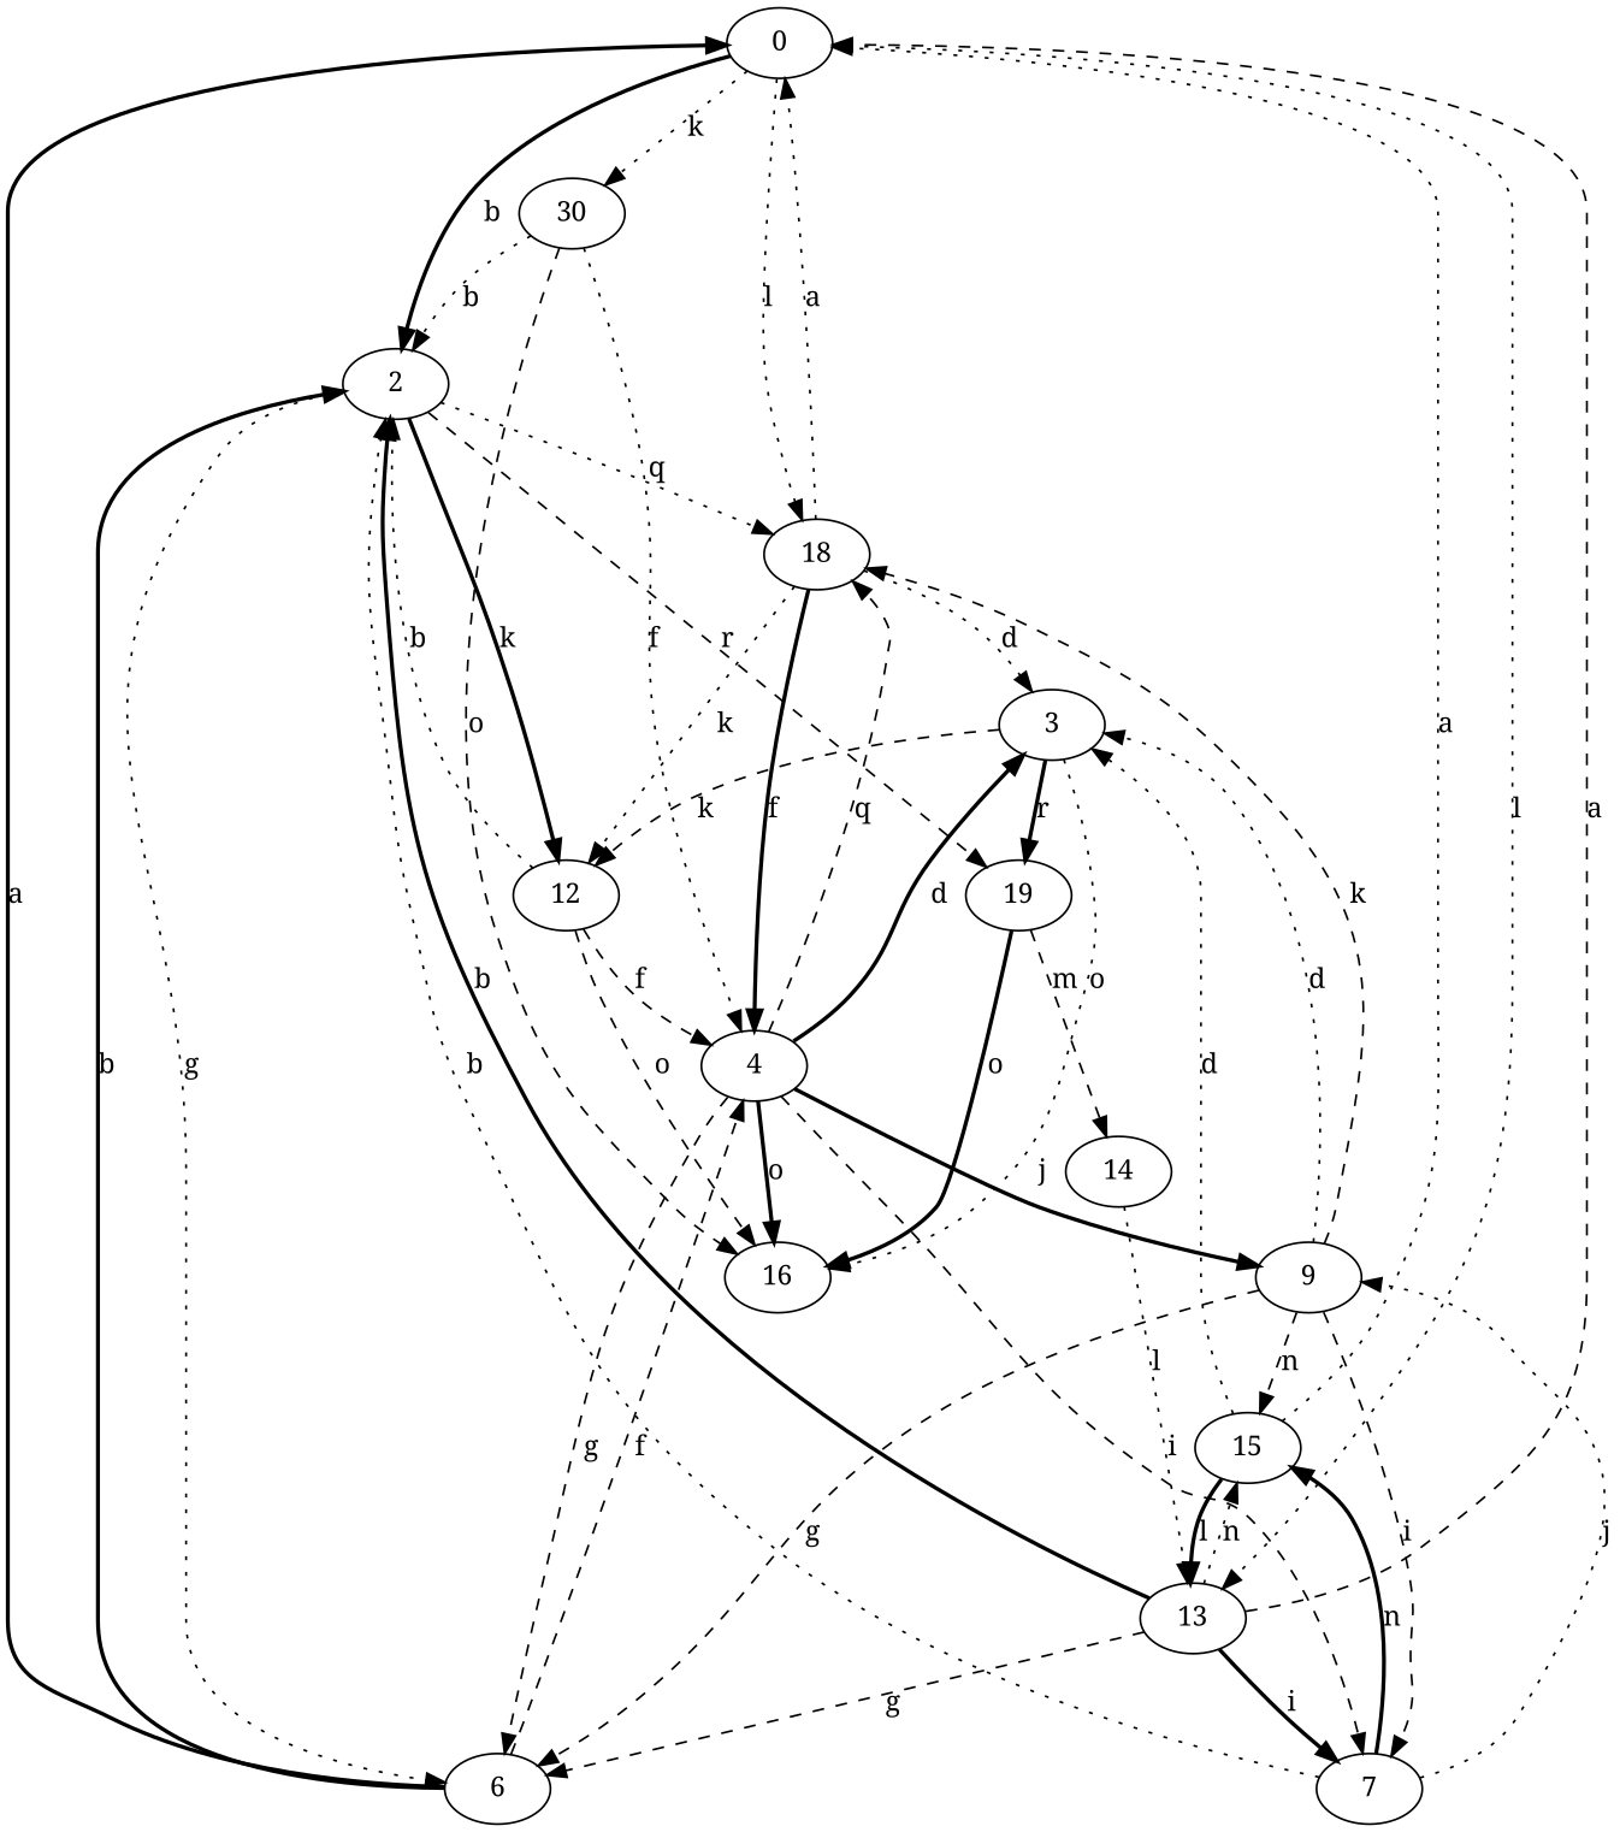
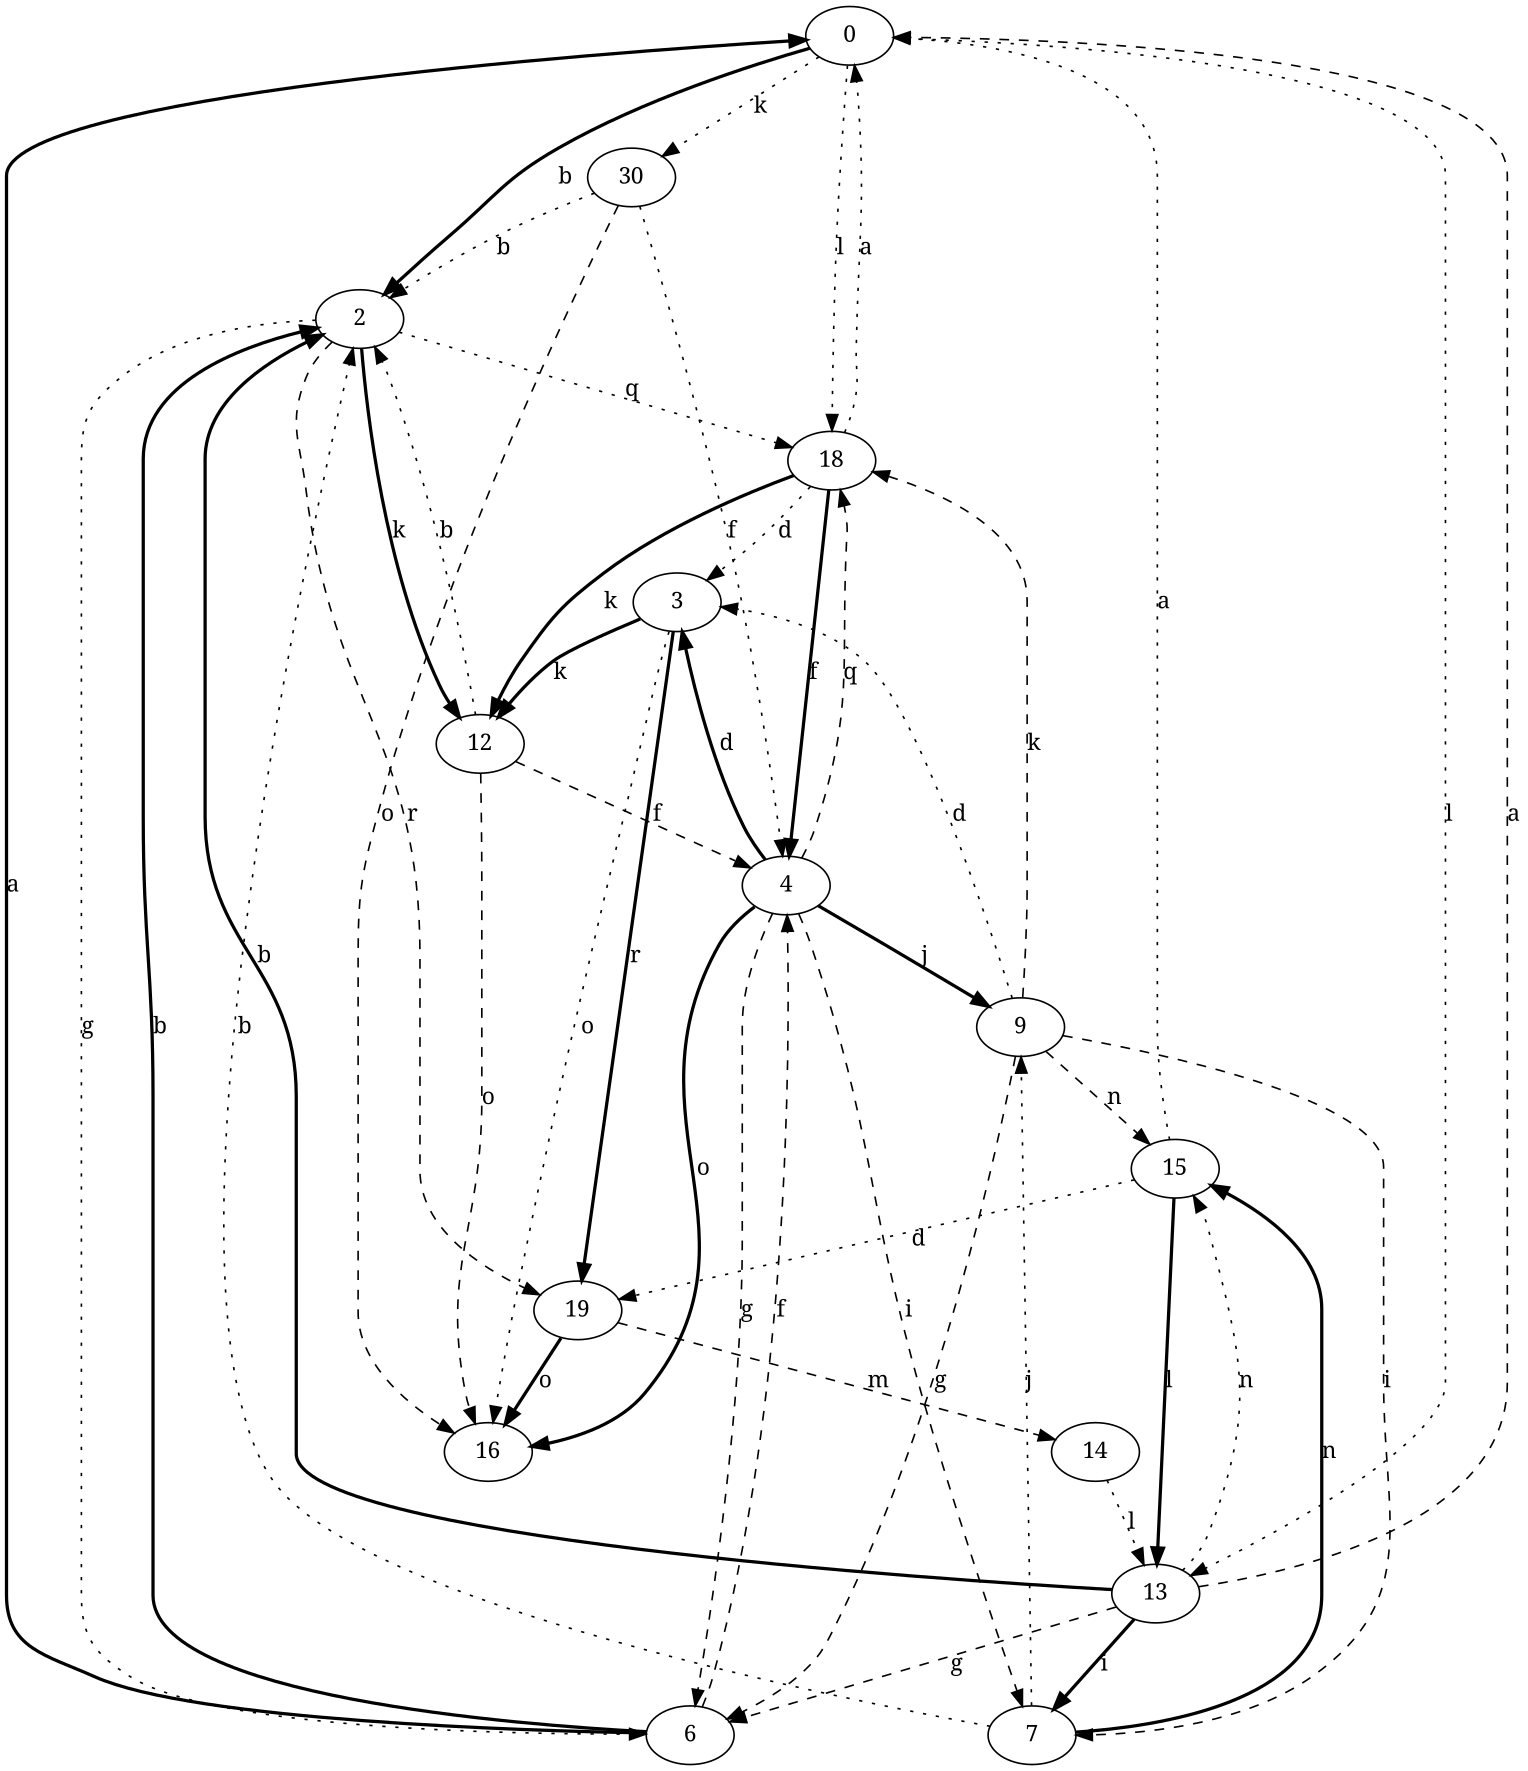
  strict digraph {
    fontname="Noto Serif"
    node [fontname="Noto Serif"]
    edge [fontname="Noto Serif" style=dotted]
    0
    2
    n3 [label=30]
    13
    18
    6
    12
    19
    16
    4
    7
    15
    3
    14
    9
    0 -> 2 [label=b style=bold]
    0 -> n3 [label=k]
    0 -> 13 [label=l]
    0 -> 18 [label=l]
    2 -> 18 [label=q]
    2 -> 6 [label=g]
    2 -> 12 [label=k style=bold]
    2 -> 19 [label=r style=dashed]
    n3 -> 2 [label=b]
    n3 -> 16 [label=o style=dashed]
    n3 -> 4 [label=f]
    13 -> 0 [label=a style=dashed]
    13 -> 2 [label=b style=bold]
    13 -> 6 [label=g style=dashed]
    13 -> 7 [label=i style=bold]
    13 -> 15 [label=n]
    18 -> 0 [label=a]
-   18 -> 12 [label=k]
+   18 -> 12 [label=k style=bold]
    18 -> 4 [label=f style=bold]
    18 -> 3 [label=d]
    6 -> 0 [label=a style=bold]
    6 -> 2 [label=b style=bold]
    6 -> 4 [label=f style=dashed]
    12 -> 2 [label=b]
    12 -> 16 [label=o style=dashed]
    12 -> 4 [label=f style=dashed]
    19 -> 16 [label=o style=bold]
    19 -> 14 [label=m style=dashed]
    4 -> 18 [label=q style=dashed]
    4 -> 6 [label=g style=dashed]
    4 -> 16 [label=o style=bold]
    4 -> 7 [label=i style=dashed]
    4 -> 3 [label=d style=bold]
    4 -> 9 [label=j style=bold]
    7 -> 2 [label=b]
    7 -> 15 [label=n style=bold]
    7 -> 9 [label=j]
    15 -> 0 [label=a]
    15 -> 13 [label=l style=bold]
-   15 -> 3 [label=d]
-   3 -> 12 [label=k style=dashed]
+   15 -> 19 [label=d]
+   3 -> 12 [label=k style=bold]
    3 -> 19 [label=r style=bold]
    3 -> 16 [label=o]
    14 -> 13 [label=l]
    9 -> 18 [label=k style=dashed]
    9 -> 6 [label=g style=dashed]
    9 -> 7 [label=i style=dashed]
    9 -> 15 [label=n style=dashed]
    9 -> 3 [label=d]
  }
